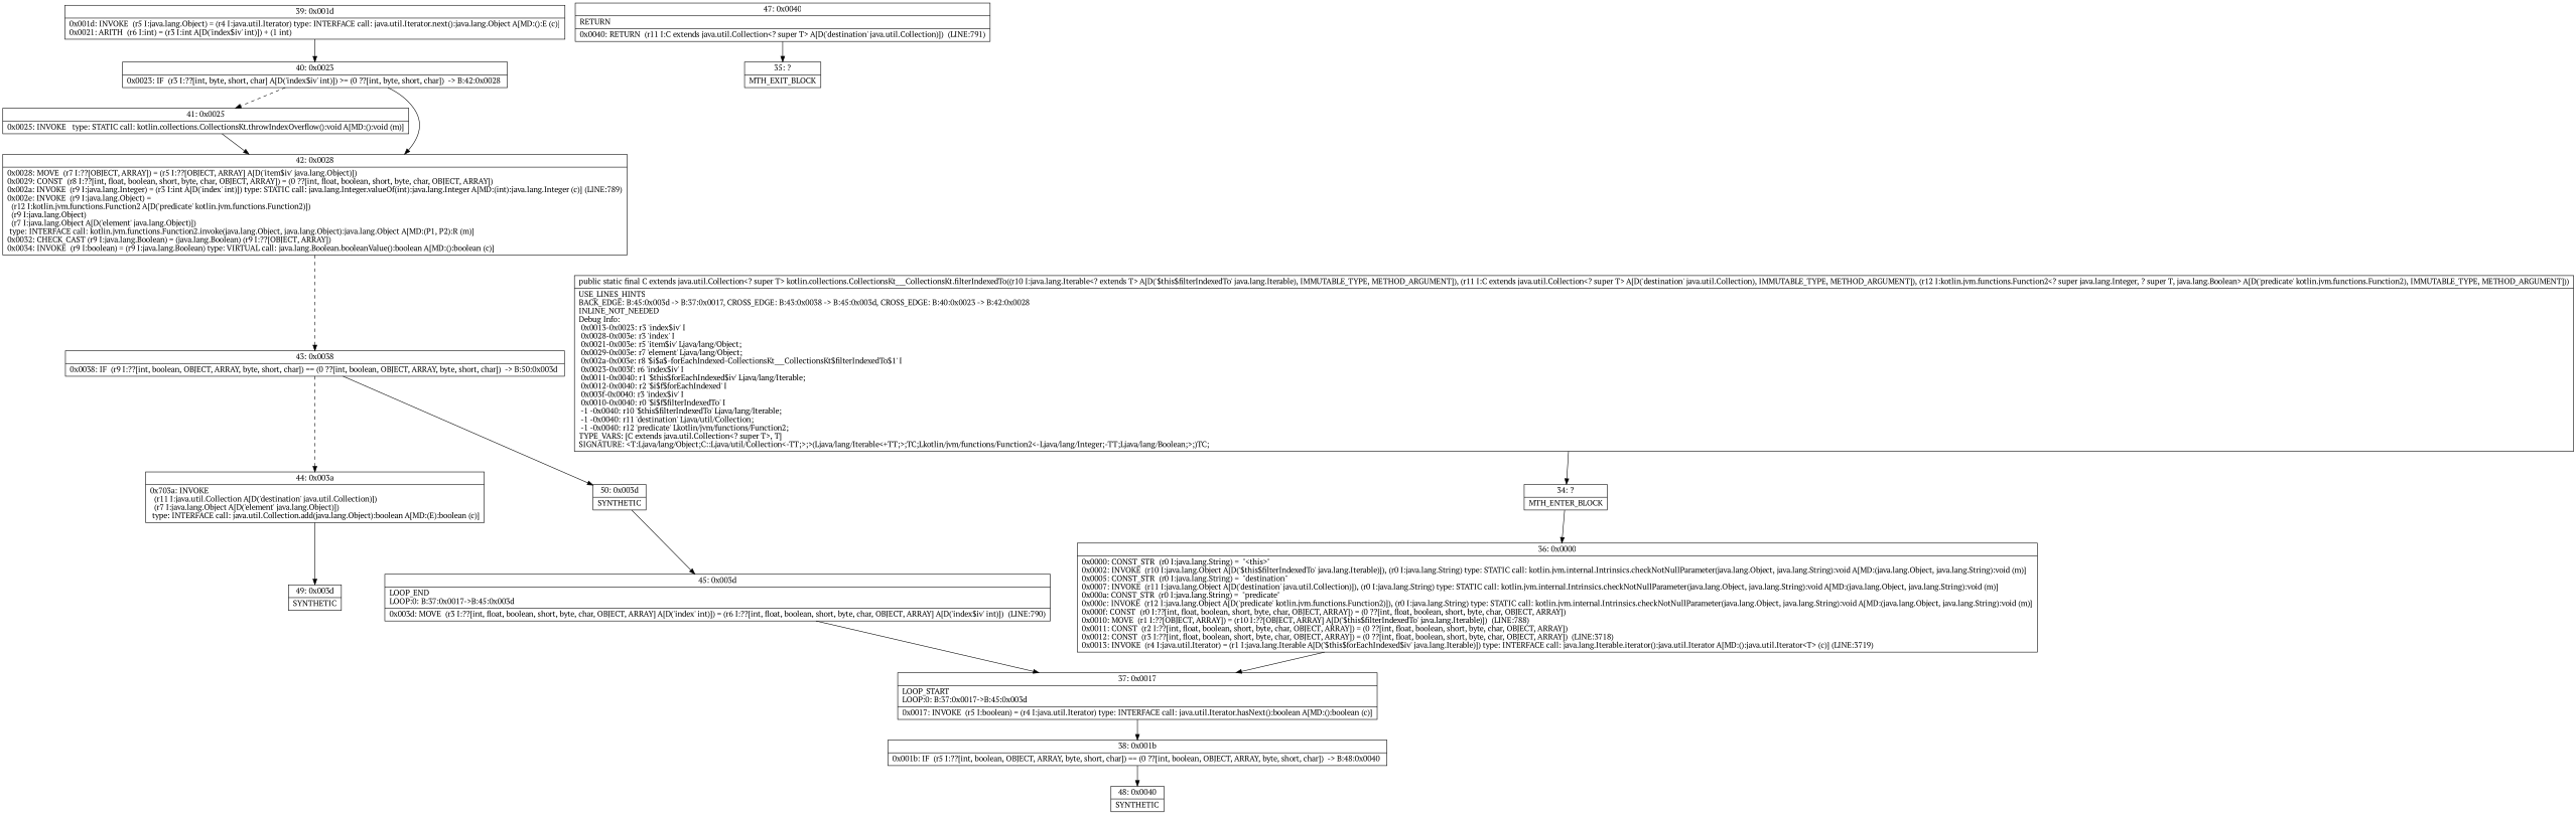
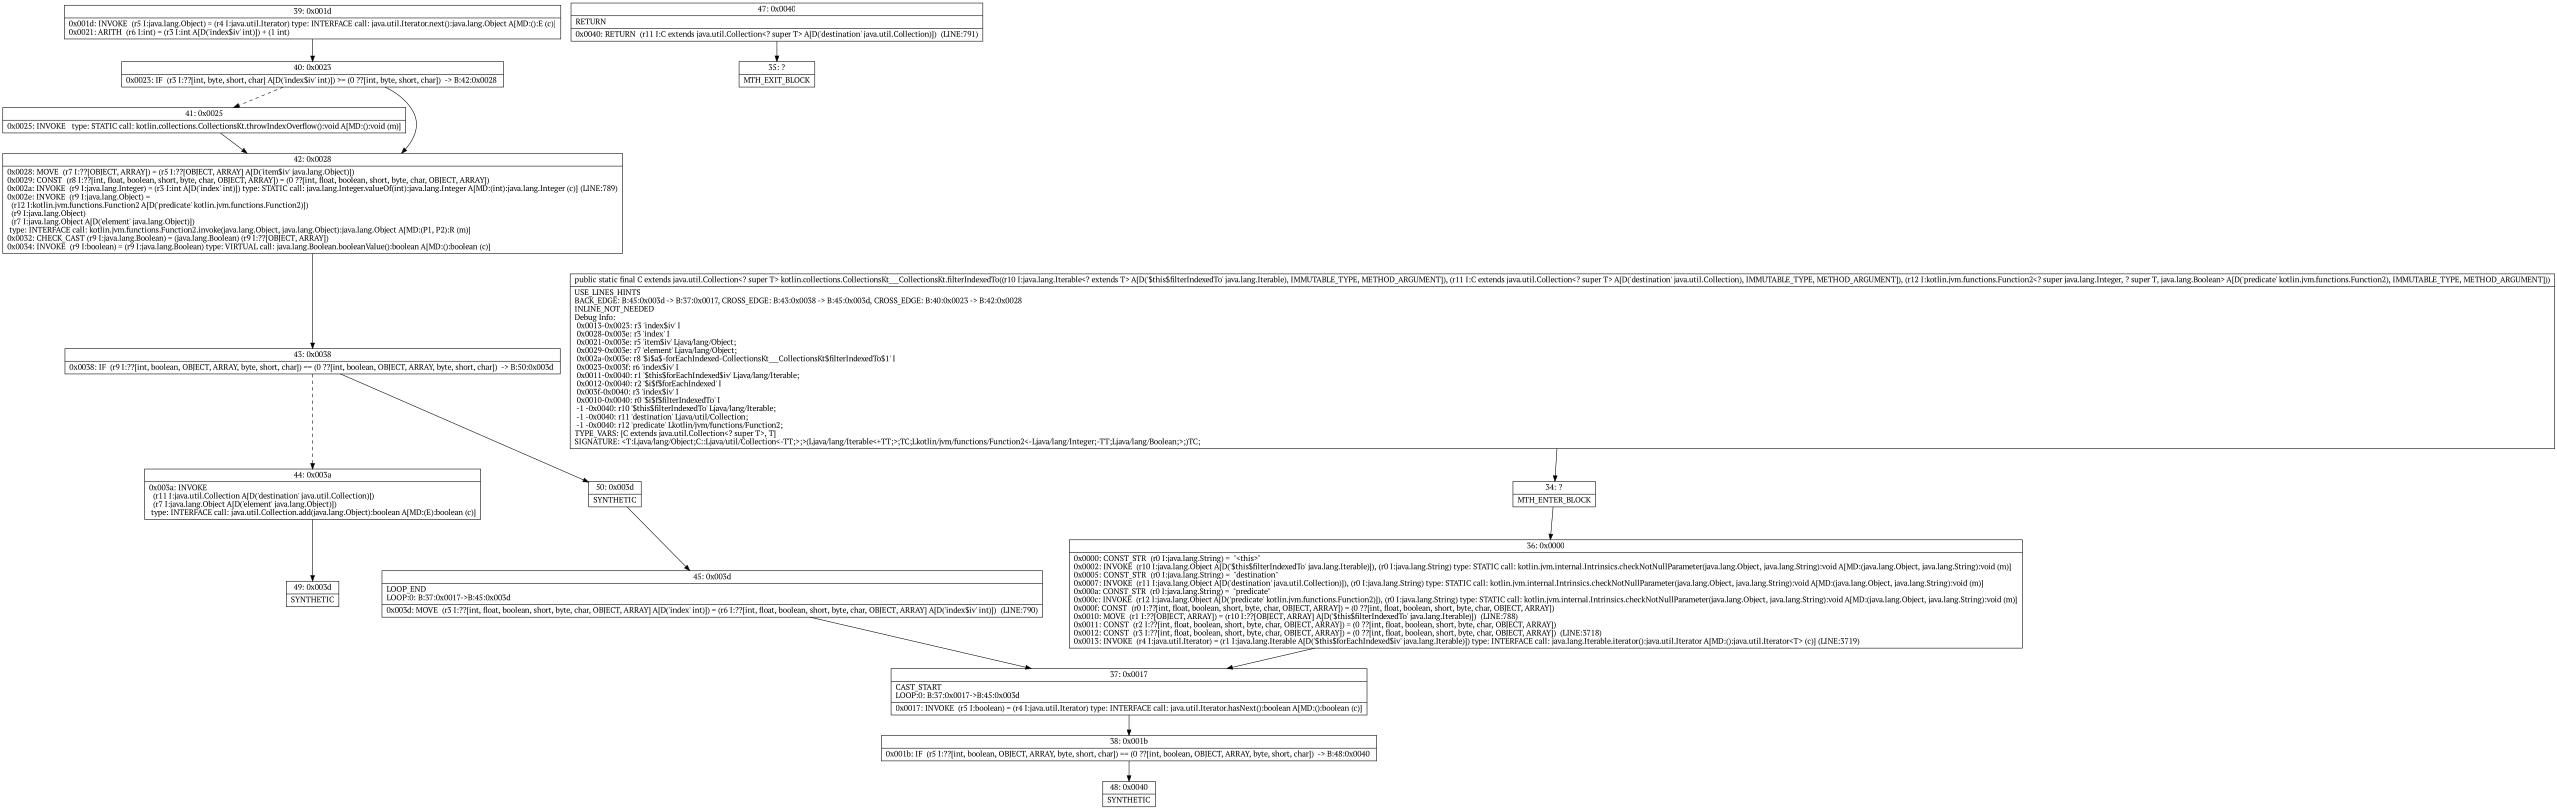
  digraph {
    fontname="PT Serif"
    node [fontname="PT Serif" shape=record]
    edge [fontname="PT Serif"]
    n1 [label="{34\:\ ?|MTH_ENTER_BLOCK\l}"]
    n2 [label="{36\:\ 0x0000|0x0000: CONST_STR  (r0 I:java.lang.String) =  \"\<this\>\" \l0x0002: INVOKE  (r10 I:java.lang.Object A[D('$this$filterIndexedTo' java.lang.Iterable)]), (r0 I:java.lang.String) type: STATIC call: kotlin.jvm.internal.Intrinsics.checkNotNullParameter(java.lang.Object, java.lang.String):void A[MD:(java.lang.Object, java.lang.String):void (m)]\l0x0005: CONST_STR  (r0 I:java.lang.String) =  \"destination\" \l0x0007: INVOKE  (r11 I:java.lang.Object A[D('destination' java.util.Collection)]), (r0 I:java.lang.String) type: STATIC call: kotlin.jvm.internal.Intrinsics.checkNotNullParameter(java.lang.Object, java.lang.String):void A[MD:(java.lang.Object, java.lang.String):void (m)]\l0x000a: CONST_STR  (r0 I:java.lang.String) =  \"predicate\" \l0x000c: INVOKE  (r12 I:java.lang.Object A[D('predicate' kotlin.jvm.functions.Function2)]), (r0 I:java.lang.String) type: STATIC call: kotlin.jvm.internal.Intrinsics.checkNotNullParameter(java.lang.Object, java.lang.String):void A[MD:(java.lang.Object, java.lang.String):void (m)]\l0x000f: CONST  (r0 I:??[int, float, boolean, short, byte, char, OBJECT, ARRAY]) = (0 ??[int, float, boolean, short, byte, char, OBJECT, ARRAY]) \l0x0010: MOVE  (r1 I:??[OBJECT, ARRAY]) = (r10 I:??[OBJECT, ARRAY] A[D('$this$filterIndexedTo' java.lang.Iterable)])  (LINE:788)\l0x0011: CONST  (r2 I:??[int, float, boolean, short, byte, char, OBJECT, ARRAY]) = (0 ??[int, float, boolean, short, byte, char, OBJECT, ARRAY]) \l0x0012: CONST  (r3 I:??[int, float, boolean, short, byte, char, OBJECT, ARRAY]) = (0 ??[int, float, boolean, short, byte, char, OBJECT, ARRAY])  (LINE:3718)\l0x0013: INVOKE  (r4 I:java.util.Iterator) = (r1 I:java.lang.Iterable A[D('$this$forEachIndexed$iv' java.lang.Iterable)]) type: INTERFACE call: java.lang.Iterable.iterator():java.util.Iterator A[MD:():java.util.Iterator\<T\> (c)] (LINE:3719)\l}"]
-   n3 [label="{37\:\ 0x0017|LOOP_START\lLOOP:0: B:37:0x0017\-\>B:45:0x003d\l|0x0017: INVOKE  (r5 I:boolean) = (r4 I:java.util.Iterator) type: INTERFACE call: java.util.Iterator.hasNext():boolean A[MD:():boolean (c)]\l}"]
+   n3 [label="{37\:\ 0x0017|CAST_START\lLOOP:0: B:37:0x0017\-\>B:45:0x003d\l|0x0017: INVOKE  (r5 I:boolean) = (r4 I:java.util.Iterator) type: INTERFACE call: java.util.Iterator.hasNext():boolean A[MD:():boolean (c)]\l}"]
    n4 [label="{38\:\ 0x001b|0x001b: IF  (r5 I:??[int, boolean, OBJECT, ARRAY, byte, short, char]) == (0 ??[int, boolean, OBJECT, ARRAY, byte, short, char])  \-\> B:48:0x0040 \l}"]
    n5 [label="{48\:\ 0x0040|SYNTHETIC\l}"]
    n6 [label="{39\:\ 0x001d|0x001d: INVOKE  (r5 I:java.lang.Object) = (r4 I:java.util.Iterator) type: INTERFACE call: java.util.Iterator.next():java.lang.Object A[MD:():E (c)]\l0x0021: ARITH  (r6 I:int) = (r3 I:int A[D('index$iv' int)]) + (1 int) \l}"]
    n7 [label="{40\:\ 0x0023|0x0023: IF  (r3 I:??[int, byte, short, char] A[D('index$iv' int)]) \>= (0 ??[int, byte, short, char])  \-\> B:42:0x0028 \l}"]
    n8 [label="{41\:\ 0x0025|0x0025: INVOKE   type: STATIC call: kotlin.collections.CollectionsKt.throwIndexOverflow():void A[MD:():void (m)]\l}"]
    n9 [label="{42\:\ 0x0028|0x0028: MOVE  (r7 I:??[OBJECT, ARRAY]) = (r5 I:??[OBJECT, ARRAY] A[D('item$iv' java.lang.Object)]) \l0x0029: CONST  (r8 I:??[int, float, boolean, short, byte, char, OBJECT, ARRAY]) = (0 ??[int, float, boolean, short, byte, char, OBJECT, ARRAY]) \l0x002a: INVOKE  (r9 I:java.lang.Integer) = (r3 I:int A[D('index' int)]) type: STATIC call: java.lang.Integer.valueOf(int):java.lang.Integer A[MD:(int):java.lang.Integer (c)] (LINE:789)\l0x002e: INVOKE  (r9 I:java.lang.Object) = \l  (r12 I:kotlin.jvm.functions.Function2 A[D('predicate' kotlin.jvm.functions.Function2)])\l  (r9 I:java.lang.Object)\l  (r7 I:java.lang.Object A[D('element' java.lang.Object)])\l type: INTERFACE call: kotlin.jvm.functions.Function2.invoke(java.lang.Object, java.lang.Object):java.lang.Object A[MD:(P1, P2):R (m)]\l0x0032: CHECK_CAST (r9 I:java.lang.Boolean) = (java.lang.Boolean) (r9 I:??[OBJECT, ARRAY]) \l0x0034: INVOKE  (r9 I:boolean) = (r9 I:java.lang.Boolean) type: VIRTUAL call: java.lang.Boolean.booleanValue():boolean A[MD:():boolean (c)]\l}"]
    n10 [label="{43\:\ 0x0038|0x0038: IF  (r9 I:??[int, boolean, OBJECT, ARRAY, byte, short, char]) == (0 ??[int, boolean, OBJECT, ARRAY, byte, short, char])  \-\> B:50:0x003d \l}"]
-   n11 [label="{44\:\ 0x003a|0x703a: INVOKE  \l  (r11 I:java.util.Collection A[D('destination' java.util.Collection)])\l  (r7 I:java.lang.Object A[D('element' java.lang.Object)])\l type: INTERFACE call: java.util.Collection.add(java.lang.Object):boolean A[MD:(E):boolean (c)]\l}"]
+   n11 [label="{44\:\ 0x003a|0x003a: INVOKE  \l  (r11 I:java.util.Collection A[D('destination' java.util.Collection)])\l  (r7 I:java.lang.Object A[D('element' java.lang.Object)])\l type: INTERFACE call: java.util.Collection.add(java.lang.Object):boolean A[MD:(E):boolean (c)]\l}"]
    n12 [label="{50\:\ 0x003d|SYNTHETIC\l}"]
    n13 [label="{49\:\ 0x003d|SYNTHETIC\l}"]
    n14 [label="{45\:\ 0x003d|LOOP_END\lLOOP:0: B:37:0x0017\-\>B:45:0x003d\l|0x003d: MOVE  (r3 I:??[int, float, boolean, short, byte, char, OBJECT, ARRAY] A[D('index' int)]) = (r6 I:??[int, float, boolean, short, byte, char, OBJECT, ARRAY] A[D('index$iv' int)])  (LINE:790)\l}"]
    n15 [label="{47\:\ 0x0040|RETURN\l|0x0040: RETURN  (r11 I:C extends java.util.Collection\<? super T\> A[D('destination' java.util.Collection)])  (LINE:791)\l}"]
    n16 [label="{35\:\ ?|MTH_EXIT_BLOCK\l}"]
    n17 [label="{public static final C extends java.util.Collection\<? super T\> kotlin.collections.CollectionsKt___CollectionsKt.filterIndexedTo((r10 I:java.lang.Iterable\<? extends T\> A[D('$this$filterIndexedTo' java.lang.Iterable), IMMUTABLE_TYPE, METHOD_ARGUMENT]), (r11 I:C extends java.util.Collection\<? super T\> A[D('destination' java.util.Collection), IMMUTABLE_TYPE, METHOD_ARGUMENT]), (r12 I:kotlin.jvm.functions.Function2\<? super java.lang.Integer, ? super T, java.lang.Boolean\> A[D('predicate' kotlin.jvm.functions.Function2), IMMUTABLE_TYPE, METHOD_ARGUMENT]))  | USE_LINES_HINTS\lBACK_EDGE: B:45:0x003d \-\> B:37:0x0017, CROSS_EDGE: B:43:0x0038 \-\> B:45:0x003d, CROSS_EDGE: B:40:0x0023 \-\> B:42:0x0028\lINLINE_NOT_NEEDED\lDebug Info:\l  0x0013\-0x0023: r3 'index$iv' I\l  0x0028\-0x003e: r3 'index' I\l  0x0021\-0x003e: r5 'item$iv' Ljava\/lang\/Object;\l  0x0029\-0x003e: r7 'element' Ljava\/lang\/Object;\l  0x002a\-0x003e: r8 '$i$a$\-forEachIndexed\-CollectionsKt___CollectionsKt$filterIndexedTo$1' I\l  0x0023\-0x003f: r6 'index$iv' I\l  0x0011\-0x0040: r1 '$this$forEachIndexed$iv' Ljava\/lang\/Iterable;\l  0x0012\-0x0040: r2 '$i$f$forEachIndexed' I\l  0x003f\-0x0040: r3 'index$iv' I\l  0x0010\-0x0040: r0 '$i$f$filterIndexedTo' I\l  \-1 \-0x0040: r10 '$this$filterIndexedTo' Ljava\/lang\/Iterable;\l  \-1 \-0x0040: r11 'destination' Ljava\/util\/Collection;\l  \-1 \-0x0040: r12 'predicate' Lkotlin\/jvm\/functions\/Function2;\lTYPE_VARS: [C extends java.util.Collection\<? super T\>, T]\lSIGNATURE: \<T:Ljava\/lang\/Object;C::Ljava\/util\/Collection\<\-TT;\>;\>(Ljava\/lang\/Iterable\<+TT;\>;TC;Lkotlin\/jvm\/functions\/Function2\<\-Ljava\/lang\/Integer;\-TT;Ljava\/lang\/Boolean;\>;)TC;\l}"]
    n1 -> n2
    n2 -> n3
    n3 -> n4
    n4 -> n5
    n6 -> n7
    n7 -> n8 [style=dashed]
    n7 -> n9
    n8 -> n9
-   n9 -> n10 [style=dashed]
+   n9 -> n10
    n10 -> n11 [style=dashed]
    n10 -> n12
    n11 -> n13
    n12 -> n14
    n14 -> n3
    n15 -> n16
    n17 -> n1
  }
